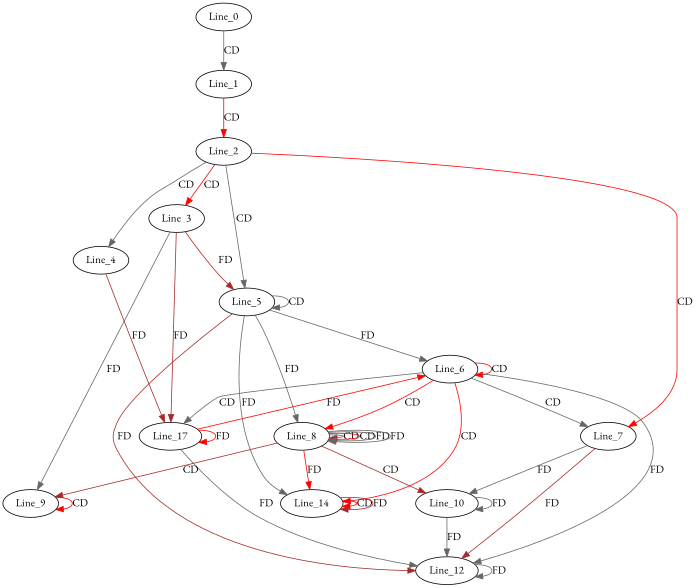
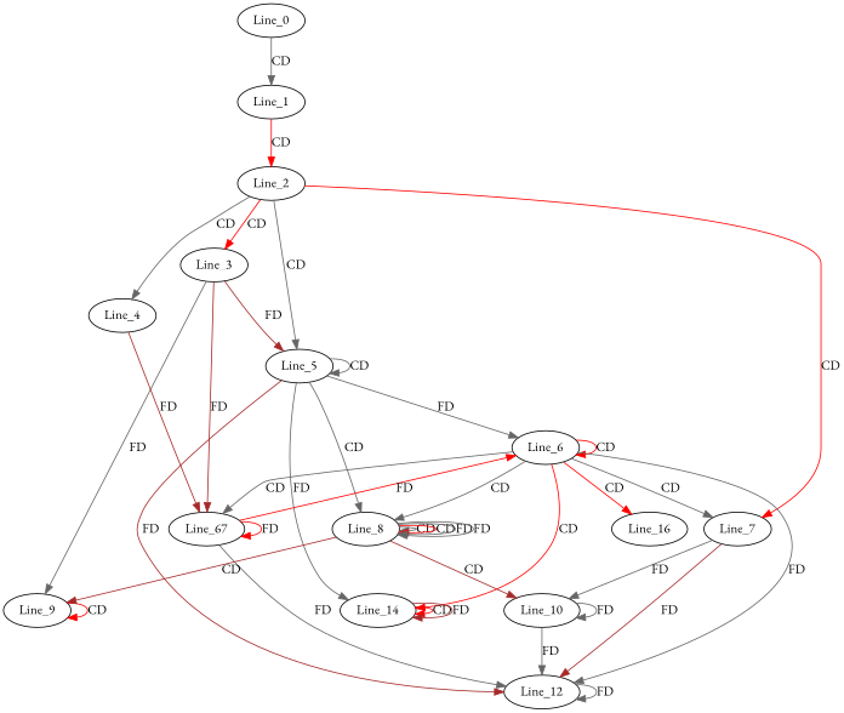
  digraph {
    fontname="EB Garamond"
    node [fontname="EB Garamond"]
    edge [color=gray40 fontname="EB Garamond"]
    Line_0
    Line_1
    Line_2
    Line_3
    Line_4
    Line_5
    Line_7
    Line_9
-   Line_17
+   Line_17 [label=Line_67]
    Line_6
    Line_8
    Line_12
    Line_14
+   Line_16
    Line_10
    Line_0 -> Line_1 [label=CD]
    Line_1 -> Line_2 [color=red label=CD]
    Line_2 -> Line_3 [color=red label=CD]
    Line_2 -> Line_4 [label=CD]
    Line_2 -> Line_5 [label=CD]
    Line_2 -> Line_7 [color=red label=CD]
    Line_3 -> Line_5 [color=brown label=FD]
    Line_3 -> Line_9 [label=FD]
    Line_3 -> Line_17 [color=brown label=FD]
    Line_4 -> Line_17 [color=brown label=FD]
    Line_5 -> Line_5 [label=CD]
    Line_5 -> Line_6 [label=FD]
-   Line_5 -> Line_8 [label=FD]
+   Line_5 -> Line_8 [label=CD]
    Line_5 -> Line_12 [color=brown label=FD]
    Line_5 -> Line_14 [label=FD]
    Line_7 -> Line_12 [color=brown label=FD]
    Line_7 -> Line_10 [label=FD]
    Line_9 -> Line_9 [color=red label=CD]
    Line_17 -> Line_17 [color=red label=FD]
    Line_17 -> Line_6 [color=red label=FD]
    Line_17 -> Line_12 [label=FD]
    Line_6 -> Line_7 [label=CD]
    Line_6 -> Line_17 [label=CD]
    Line_6 -> Line_6 [color=red label=CD]
-   Line_6 -> Line_8 [color=red label=CD]
+   Line_6 -> Line_8 [label=CD]
    Line_6 -> Line_12 [label=FD]
    Line_6 -> Line_14 [color=red label=CD]
+   Line_6 -> Line_16 [color=red label=CD]
    Line_8 -> Line_9 [color=brown label=CD]
    Line_8 -> Line_8 [label=CD]
    Line_8 -> Line_8 [color=red label=CD]
    Line_8 -> Line_8 [label=FD]
    Line_8 -> Line_8 [label=FD]
-   Line_8 -> Line_14 [color=red label=FD]
    Line_8 -> Line_10 [color=brown label=CD]
    Line_12 -> Line_12 [label=FD]
    Line_14 -> Line_14 [color=red label=CD]
    Line_14 -> Line_14 [color=brown label=FD]
    Line_10 -> Line_12 [label=FD]
    Line_10 -> Line_10 [label=FD]
  }
